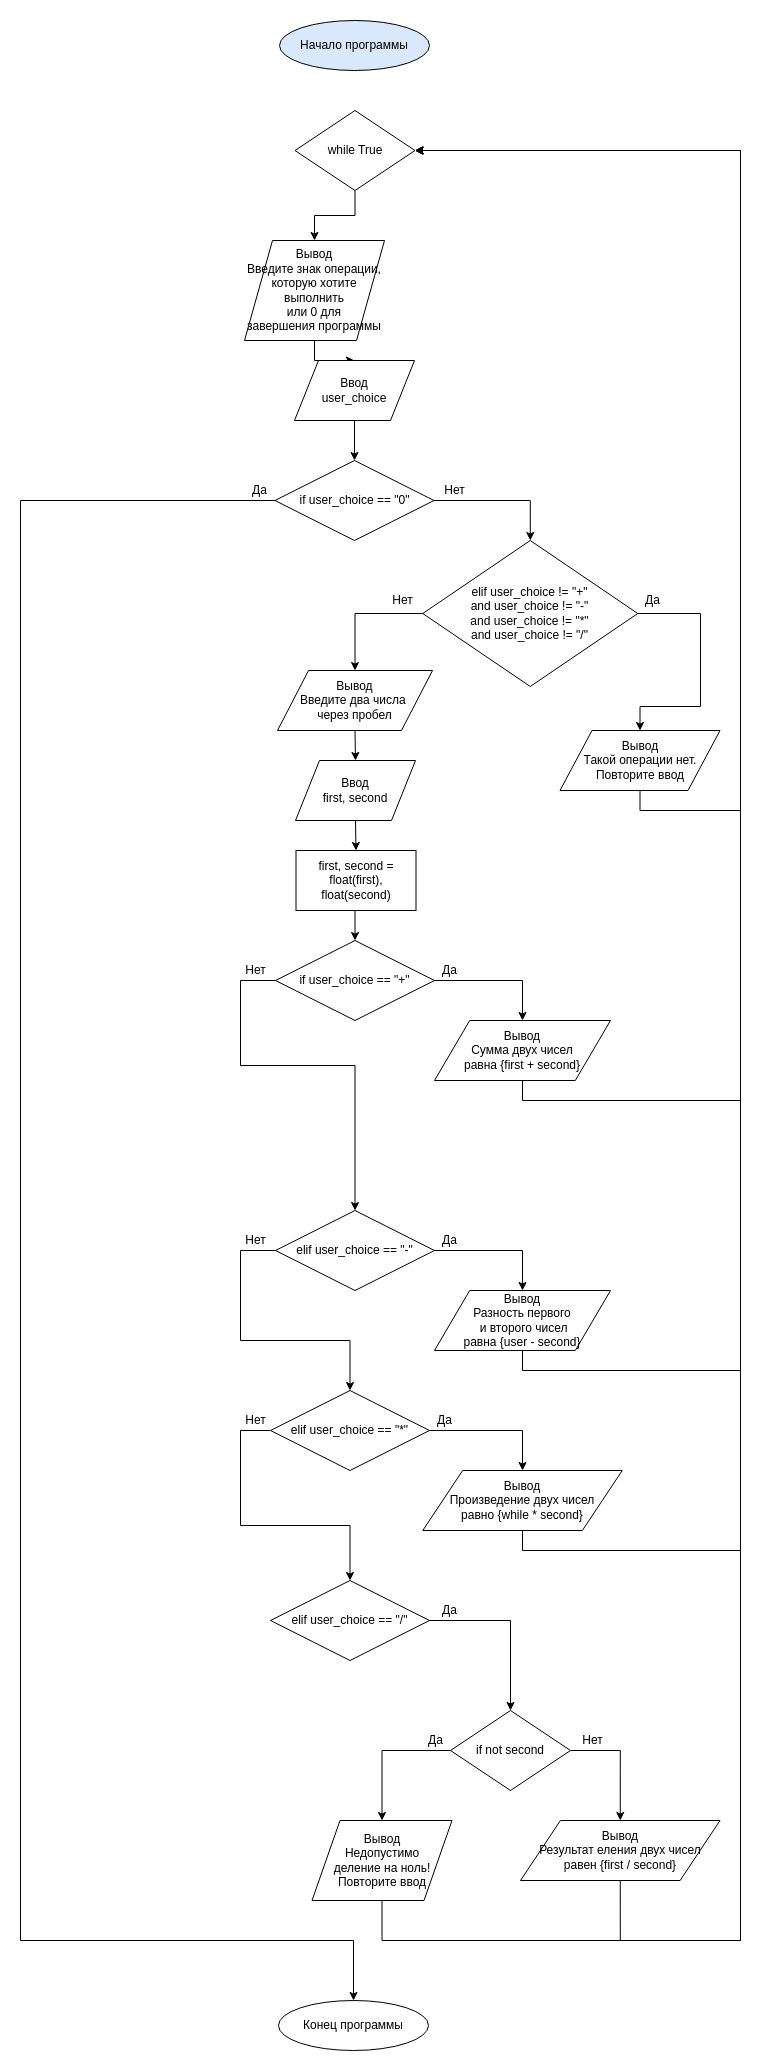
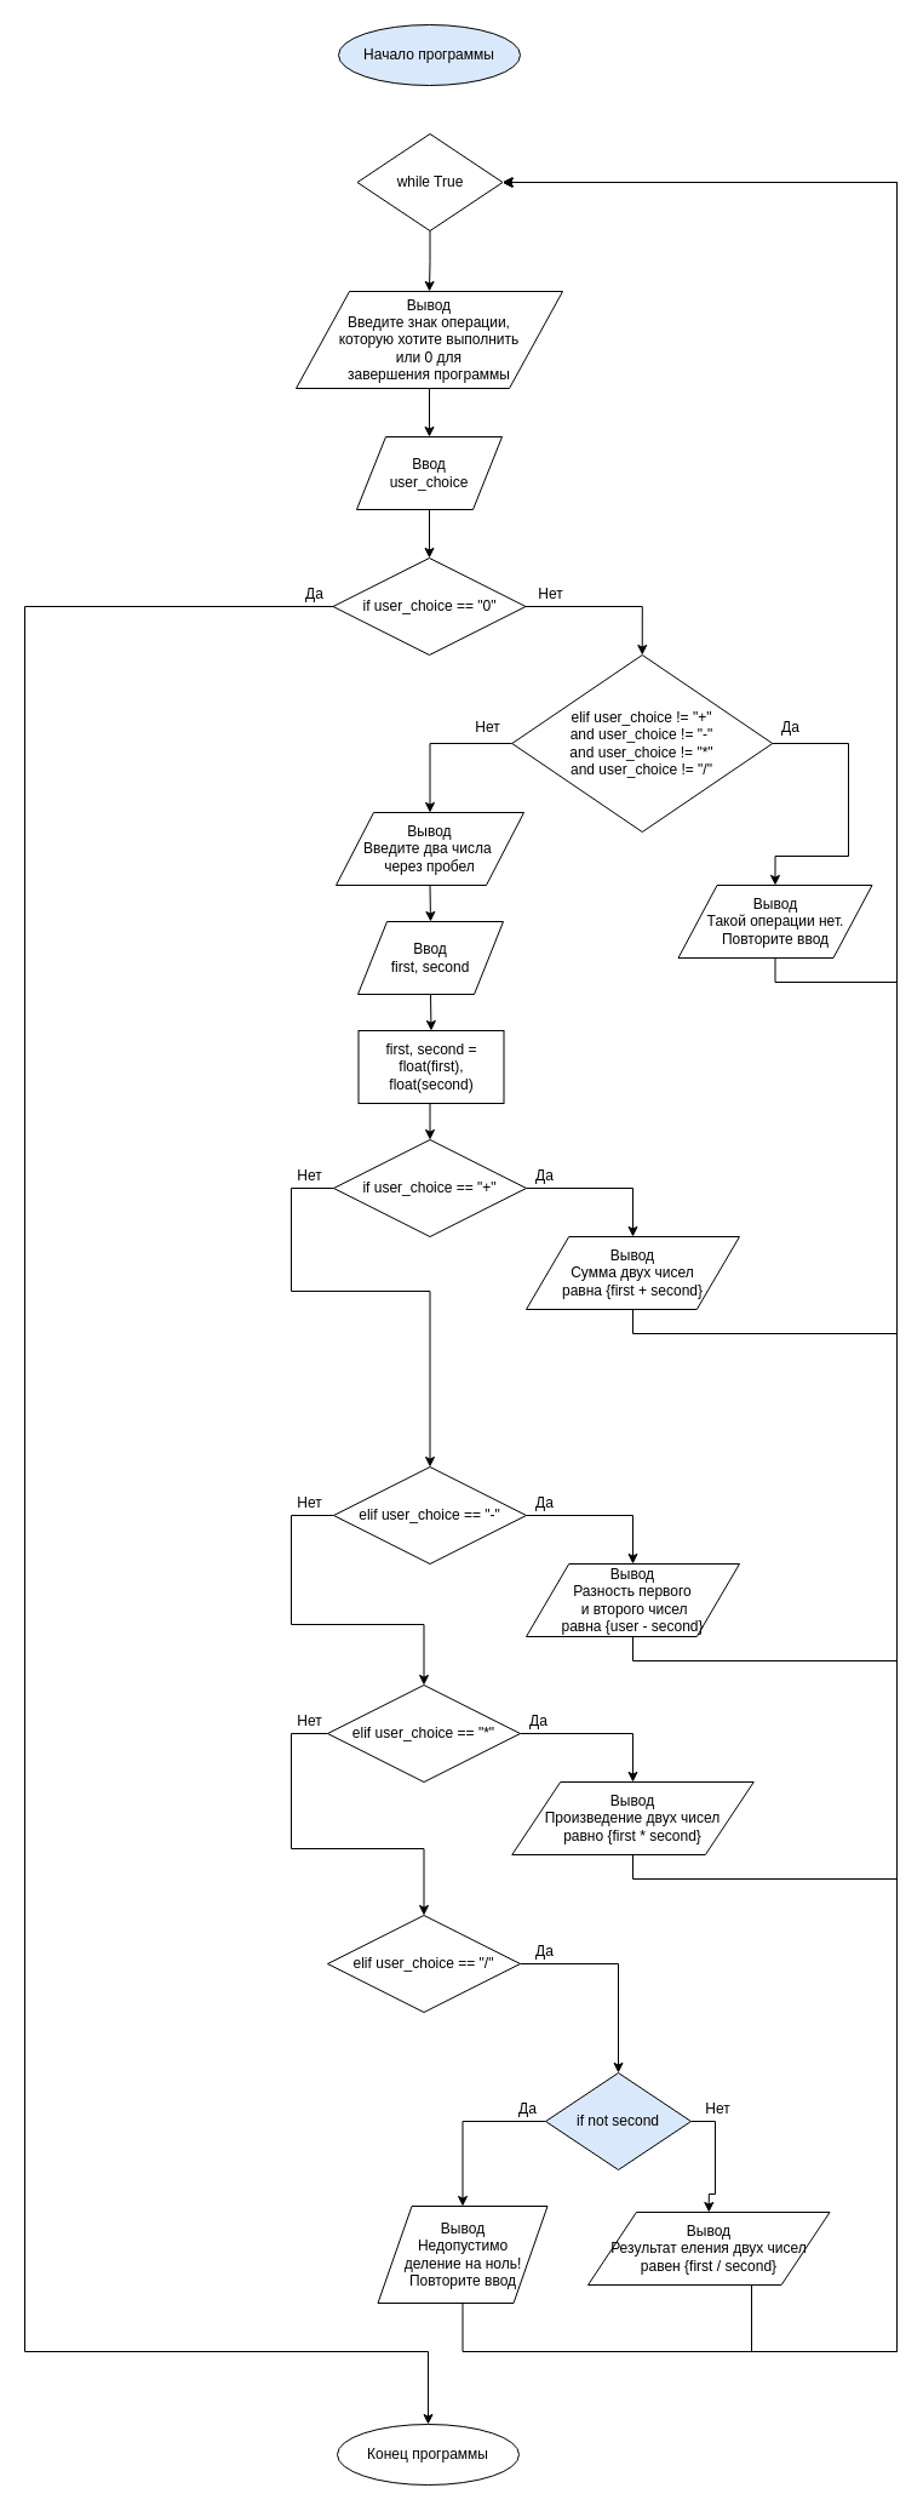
  <mxCell id="0" />
  <mxCell id="1" parent="0" />
  <mxCell id="2" value="Начало программы" style="ellipse;whiteSpace=wrap;html=1;fillColor=#dae8fc;" parent="1" vertex="1"><mxGeometry x="279" y="20" width="150" height="50" as="geometry" /></mxCell>
  <mxCell id="3" style="edgeStyle=orthogonalEdgeStyle;rounded=0;orthogonalLoop=1;jettySize=auto;html=1;exitX=0.5;exitY=1;exitDx=0;exitDy=0;entryX=0.5;entryY=0;entryDx=0;entryDy=0;" parent="1" source="4" target="6" edge="1"><mxGeometry relative="1" as="geometry" /></mxCell>
- <mxCell id="4" value="Вывод&lt;br&gt;Введите знак операции, &lt;br&gt;которую хотите выполнить &lt;br&gt;или 0 для &lt;br&gt;завершения программы" style="shape=parallelogram;perimeter=parallelogramPerimeter;whiteSpace=wrap;html=1;" parent="1" vertex="1"><mxGeometry x="244" y="240" width="140" height="100" as="geometry" /></mxCell>
+ <mxCell id="4" value="Вывод&lt;br&gt;Введите знак операции, &lt;br&gt;которую хотите выполнить &lt;br&gt;или 0 для &lt;br&gt;завершения программы" style="shape=parallelogram;perimeter=parallelogramPerimeter;whiteSpace=wrap;html=1;" parent="1" vertex="1"><mxGeometry x="244" y="240" width="220" height="80" as="geometry" /></mxCell>
  <mxCell id="5" style="edgeStyle=orthogonalEdgeStyle;rounded=0;orthogonalLoop=1;jettySize=auto;html=1;exitX=0.5;exitY=1;exitDx=0;exitDy=0;entryX=0.5;entryY=0;entryDx=0;entryDy=0;" parent="1" source="6" target="9" edge="1"><mxGeometry relative="1" as="geometry" /></mxCell>
  <mxCell id="6" value="Ввод&lt;br&gt;user_choice" style="shape=parallelogram;perimeter=parallelogramPerimeter;whiteSpace=wrap;html=1;" parent="1" vertex="1"><mxGeometry x="294" y="360" width="120" height="60" as="geometry" /></mxCell>
  <mxCell id="7" style="edgeStyle=orthogonalEdgeStyle;rounded=0;orthogonalLoop=1;jettySize=auto;html=1;exitX=0;exitY=0.5;exitDx=0;exitDy=0;entryX=0.5;entryY=0;entryDx=0;entryDy=0;" parent="1" source="9" target="52" edge="1"><mxGeometry relative="1" as="geometry"><Array as="points"><mxPoint x="20" y="500" /><mxPoint x="20" y="1940" /><mxPoint x="353" y="1940" /></Array></mxGeometry></mxCell>
  <mxCell id="8" style="edgeStyle=orthogonalEdgeStyle;rounded=0;orthogonalLoop=1;jettySize=auto;html=1;exitX=1;exitY=0.5;exitDx=0;exitDy=0;entryX=0.5;entryY=0;entryDx=0;entryDy=0;" parent="1" source="9" target="56" edge="1"><mxGeometry relative="1" as="geometry" /></mxCell>
  <mxCell id="9" value="if user_choice == &quot;0&quot;" style="rhombus;whiteSpace=wrap;html=1;" parent="1" vertex="1"><mxGeometry x="274.5" y="460" width="159" height="80" as="geometry" /></mxCell>
  <mxCell id="10" value="Нет" style="text;html=1;align=center;verticalAlign=middle;resizable=0;points=[];autosize=1;" parent="1" vertex="1"><mxGeometry x="433.5" y="480" width="40" height="20" as="geometry" /></mxCell>
  <mxCell id="11" style="edgeStyle=orthogonalEdgeStyle;rounded=0;orthogonalLoop=1;jettySize=auto;html=1;exitX=0.5;exitY=1;exitDx=0;exitDy=0;entryX=0.5;entryY=0;entryDx=0;entryDy=0;" parent="1" source="12" target="14" edge="1"><mxGeometry relative="1" as="geometry" /></mxCell>
  <mxCell id="12" value="Вывод&lt;br&gt;Введите два числа&amp;nbsp;&lt;br&gt;через пробел" style="shape=parallelogram;perimeter=parallelogramPerimeter;whiteSpace=wrap;html=1;" parent="1" vertex="1"><mxGeometry x="277" y="670" width="155" height="60" as="geometry" /></mxCell>
  <mxCell id="13" style="edgeStyle=orthogonalEdgeStyle;rounded=0;orthogonalLoop=1;jettySize=auto;html=1;exitX=0.5;exitY=1;exitDx=0;exitDy=0;entryX=0.5;entryY=0;entryDx=0;entryDy=0;" parent="1" source="14" target="38" edge="1"><mxGeometry relative="1" as="geometry" /></mxCell>
  <mxCell id="14" value="Ввод&lt;br&gt;first, second" style="shape=parallelogram;perimeter=parallelogramPerimeter;whiteSpace=wrap;html=1;" parent="1" vertex="1"><mxGeometry x="295" y="760" width="120" height="60" as="geometry" /></mxCell>
  <mxCell id="15" style="edgeStyle=orthogonalEdgeStyle;rounded=0;orthogonalLoop=1;jettySize=auto;html=1;exitX=1;exitY=0.5;exitDx=0;exitDy=0;entryX=0.5;entryY=0;entryDx=0;entryDy=0;" parent="1" source="17" target="20" edge="1"><mxGeometry relative="1" as="geometry" /></mxCell>
  <mxCell id="16" style="edgeStyle=orthogonalEdgeStyle;rounded=0;orthogonalLoop=1;jettySize=auto;html=1;exitX=0;exitY=0.5;exitDx=0;exitDy=0;entryX=0.5;entryY=0;entryDx=0;entryDy=0;" parent="1" source="17" target="30" edge="1"><mxGeometry relative="1" as="geometry"><Array as="points"><mxPoint x="240" y="980" /><mxPoint x="240" y="1065" /><mxPoint x="355" y="1065" /></Array></mxGeometry></mxCell>
  <mxCell id="17" value="if user_choice == &quot;+&quot;" style="rhombus;whiteSpace=wrap;html=1;" parent="1" vertex="1"><mxGeometry x="275" y="940" width="159" height="80" as="geometry" /></mxCell>
  <mxCell id="18" value="Да" style="text;html=1;align=center;verticalAlign=middle;resizable=0;points=[];autosize=1;" parent="1" vertex="1"><mxGeometry x="434" y="960" width="30" height="20" as="geometry" /></mxCell>
  <mxCell id="19" style="edgeStyle=orthogonalEdgeStyle;rounded=0;orthogonalLoop=1;jettySize=auto;html=1;exitX=0.5;exitY=1;exitDx=0;exitDy=0;entryX=1;entryY=0.5;entryDx=0;entryDy=0;" parent="1" source="20" target="51" edge="1"><mxGeometry relative="1" as="geometry"><Array as="points"><mxPoint x="522" y="1100" /><mxPoint x="740" y="1100" /><mxPoint x="740" y="150" /></Array></mxGeometry></mxCell>
  <mxCell id="20" value="Вывод&lt;br&gt;Сумма двух чисел&lt;br&gt;равна {first + second}" style="shape=parallelogram;perimeter=parallelogramPerimeter;whiteSpace=wrap;html=1;" parent="1" vertex="1"><mxGeometry x="434" y="1020" width="176" height="60" as="geometry" /></mxCell>
  <mxCell id="21" value="Да" style="text;html=1;align=center;verticalAlign=middle;resizable=0;points=[];autosize=1;" parent="1" vertex="1"><mxGeometry x="434" y="1230" width="30" height="20" as="geometry" /></mxCell>
  <mxCell id="22" value="Нет" style="text;html=1;align=center;verticalAlign=middle;resizable=0;points=[];autosize=1;" parent="1" vertex="1"><mxGeometry x="234.5" y="1230" width="40" height="20" as="geometry" /></mxCell>
  <mxCell id="23" style="edgeStyle=orthogonalEdgeStyle;rounded=0;orthogonalLoop=1;jettySize=auto;html=1;exitX=1;exitY=0.5;exitDx=0;exitDy=0;entryX=0.5;entryY=0;entryDx=0;entryDy=0;" parent="1" source="24" target="44" edge="1"><mxGeometry relative="1" as="geometry" /></mxCell>
  <mxCell id="24" value="elif user_choice == &quot;/&quot;" style="rhombus;whiteSpace=wrap;html=1;" parent="1" vertex="1"><mxGeometry x="270" y="1580" width="159" height="80" as="geometry" /></mxCell>
  <mxCell id="25" style="edgeStyle=orthogonalEdgeStyle;rounded=0;orthogonalLoop=1;jettySize=auto;html=1;exitX=1;exitY=0.5;exitDx=0;exitDy=0;entryX=0.5;entryY=0;entryDx=0;entryDy=0;" parent="1" source="27" target="35" edge="1"><mxGeometry relative="1" as="geometry" /></mxCell>
  <mxCell id="26" style="edgeStyle=orthogonalEdgeStyle;rounded=0;orthogonalLoop=1;jettySize=auto;html=1;exitX=0;exitY=0.5;exitDx=0;exitDy=0;entryX=0.5;entryY=0;entryDx=0;entryDy=0;" parent="1" source="27" target="24" edge="1"><mxGeometry relative="1" as="geometry"><Array as="points"><mxPoint x="240" y="1430" /><mxPoint x="240" y="1525" /><mxPoint x="350" y="1525" /></Array></mxGeometry></mxCell>
  <mxCell id="27" value="elif user_choice == &quot;*&quot;" style="rhombus;whiteSpace=wrap;html=1;" parent="1" vertex="1"><mxGeometry x="270" y="1390" width="159" height="80" as="geometry" /></mxCell>
  <mxCell id="28" style="edgeStyle=orthogonalEdgeStyle;rounded=0;orthogonalLoop=1;jettySize=auto;html=1;exitX=1;exitY=0.5;exitDx=0;exitDy=0;entryX=0.5;entryY=0;entryDx=0;entryDy=0;" parent="1" source="30" target="32" edge="1"><mxGeometry relative="1" as="geometry" /></mxCell>
  <mxCell id="29" style="edgeStyle=orthogonalEdgeStyle;rounded=0;orthogonalLoop=1;jettySize=auto;html=1;exitX=0;exitY=0.5;exitDx=0;exitDy=0;entryX=0.5;entryY=0;entryDx=0;entryDy=0;" parent="1" source="30" target="27" edge="1"><mxGeometry relative="1" as="geometry"><Array as="points"><mxPoint x="240" y="1250" /><mxPoint x="240" y="1340" /><mxPoint x="350" y="1340" /></Array></mxGeometry></mxCell>
  <mxCell id="30" value="elif user_choice == &quot;-&quot;" style="rhombus;whiteSpace=wrap;html=1;" parent="1" vertex="1"><mxGeometry x="275" y="1210" width="159" height="80" as="geometry" /></mxCell>
  <mxCell id="31" style="edgeStyle=orthogonalEdgeStyle;rounded=0;orthogonalLoop=1;jettySize=auto;html=1;exitX=0.5;exitY=1;exitDx=0;exitDy=0;entryX=1;entryY=0.5;entryDx=0;entryDy=0;" parent="1" source="32" target="51" edge="1"><mxGeometry relative="1" as="geometry"><Array as="points"><mxPoint x="522" y="1370" /><mxPoint x="740" y="1370" /><mxPoint x="740" y="150" /></Array></mxGeometry></mxCell>
  <mxCell id="32" value="Вывод&lt;br&gt;Разность первого&lt;br&gt;&amp;nbsp;и второго чисел&lt;br&gt;равна {user - second}" style="shape=parallelogram;perimeter=parallelogramPerimeter;whiteSpace=wrap;html=1;" parent="1" vertex="1"><mxGeometry x="434" y="1290" width="176" height="60" as="geometry" /></mxCell>
  <mxCell id="33" value="Нет" style="text;html=1;align=center;verticalAlign=middle;resizable=0;points=[];autosize=1;" parent="1" vertex="1"><mxGeometry x="234.5" y="960" width="40" height="20" as="geometry" /></mxCell>
  <mxCell id="34" style="edgeStyle=orthogonalEdgeStyle;rounded=0;orthogonalLoop=1;jettySize=auto;html=1;exitX=0.5;exitY=1;exitDx=0;exitDy=0;entryX=1;entryY=0.5;entryDx=0;entryDy=0;" parent="1" source="35" target="51" edge="1"><mxGeometry relative="1" as="geometry"><Array as="points"><mxPoint x="522" y="1550" /><mxPoint x="740" y="1550" /><mxPoint x="740" y="150" /></Array></mxGeometry></mxCell>
- <mxCell id="35" value="Вывод&lt;br&gt;Произведение двух чисел&lt;br&gt;равно {while * second}" style="shape=parallelogram;perimeter=parallelogramPerimeter;whiteSpace=wrap;html=1;" parent="1" vertex="1"><mxGeometry x="422.25" y="1470" width="199.5" height="60" as="geometry" /></mxCell>
+ <mxCell id="35" value="Вывод&lt;br&gt;Произведение двух чисел&lt;br&gt;равно {first * second}" style="shape=parallelogram;perimeter=parallelogramPerimeter;whiteSpace=wrap;html=1;" parent="1" vertex="1"><mxGeometry x="422.25" y="1470" width="199.5" height="60" as="geometry" /></mxCell>
  <mxCell id="36" value="Да" style="text;html=1;align=center;verticalAlign=middle;resizable=0;points=[];autosize=1;" parent="1" vertex="1"><mxGeometry x="429" y="1410" width="30" height="20" as="geometry" /></mxCell>
  <mxCell id="37" style="edgeStyle=orthogonalEdgeStyle;rounded=0;orthogonalLoop=1;jettySize=auto;html=1;exitX=0.5;exitY=1;exitDx=0;exitDy=0;entryX=0.5;entryY=0;entryDx=0;entryDy=0;" parent="1" source="38" target="17" edge="1"><mxGeometry relative="1" as="geometry" /></mxCell>
  <mxCell id="38" value="first, second = float(first), float(second)" style="rounded=0;whiteSpace=wrap;html=1;" parent="1" vertex="1"><mxGeometry x="295.5" y="850" width="120" height="60" as="geometry" /></mxCell>
  <mxCell id="39" value="Нет" style="text;html=1;align=center;verticalAlign=middle;resizable=0;points=[];autosize=1;" parent="1" vertex="1"><mxGeometry x="235" y="1410" width="40" height="20" as="geometry" /></mxCell>
  <mxCell id="40" style="edgeStyle=orthogonalEdgeStyle;rounded=0;orthogonalLoop=1;jettySize=auto;html=1;exitX=0.5;exitY=1;exitDx=0;exitDy=0;entryX=1;entryY=0.5;entryDx=0;entryDy=0;" parent="1" source="41" target="51" edge="1"><mxGeometry relative="1" as="geometry"><Array as="points"><mxPoint x="620" y="1940" /><mxPoint x="740" y="1940" /><mxPoint x="740" y="150" /></Array></mxGeometry></mxCell>
- <mxCell id="41" value="Вывод&lt;br&gt;Результат еления двух чисел&lt;br&gt;равен {first / second}" style="shape=parallelogram;perimeter=parallelogramPerimeter;whiteSpace=wrap;html=1;" parent="1" vertex="1"><mxGeometry x="520" y="1820" width="199.5" height="60" as="geometry" /></mxCell>
+ <mxCell id="41" value="Вывод&lt;br&gt;Результат еления двух чисел&lt;br&gt;равен {first / second}" style="shape=parallelogram;perimeter=parallelogramPerimeter;whiteSpace=wrap;html=1;" parent="1" vertex="1"><mxGeometry x="485" y="1825" width="199.5" height="60" as="geometry" /></mxCell>
  <mxCell id="42" style="edgeStyle=orthogonalEdgeStyle;rounded=0;orthogonalLoop=1;jettySize=auto;html=1;exitX=0;exitY=0.5;exitDx=0;exitDy=0;entryX=0.5;entryY=0;entryDx=0;entryDy=0;" parent="1" source="44" target="49" edge="1"><mxGeometry relative="1" as="geometry" /></mxCell>
  <mxCell id="43" style="edgeStyle=orthogonalEdgeStyle;rounded=0;orthogonalLoop=1;jettySize=auto;html=1;exitX=1;exitY=0.5;exitDx=0;exitDy=0;entryX=0.5;entryY=0;entryDx=0;entryDy=0;" parent="1" source="44" target="41" edge="1"><mxGeometry relative="1" as="geometry" /></mxCell>
- <mxCell id="44" value="if not second" style="rhombus;whiteSpace=wrap;html=1;" parent="1" vertex="1"><mxGeometry x="450" y="1710" width="120" height="80" as="geometry" /></mxCell>
+ <mxCell id="44" value="if not second" style="rhombus;whiteSpace=wrap;html=1;fillColor=#dae8fc;" parent="1" vertex="1"><mxGeometry x="450" y="1710" width="120" height="80" as="geometry" /></mxCell>
  <mxCell id="45" value="Да" style="text;html=1;align=center;verticalAlign=middle;resizable=0;points=[];autosize=1;" parent="1" vertex="1"><mxGeometry x="420" y="1730" width="30" height="20" as="geometry" /></mxCell>
  <mxCell id="46" value="Нет" style="text;html=1;align=center;verticalAlign=middle;resizable=0;points=[];autosize=1;" parent="1" vertex="1"><mxGeometry x="571.5" y="1730" width="40" height="20" as="geometry" /></mxCell>
  <mxCell id="47" value="Да" style="text;html=1;align=center;verticalAlign=middle;resizable=0;points=[];autosize=1;" parent="1" vertex="1"><mxGeometry x="433.5" y="1600" width="30" height="20" as="geometry" /></mxCell>
  <mxCell id="48" style="edgeStyle=orthogonalEdgeStyle;rounded=0;orthogonalLoop=1;jettySize=auto;html=1;exitX=0.5;exitY=1;exitDx=0;exitDy=0;entryX=1;entryY=0.5;entryDx=0;entryDy=0;" parent="1" source="49" target="51" edge="1"><mxGeometry relative="1" as="geometry"><Array as="points"><mxPoint x="382" y="1940" /><mxPoint x="740" y="1940" /><mxPoint x="740" y="150" /></Array></mxGeometry></mxCell>
  <mxCell id="49" value="Вывод&lt;br&gt;Недопустимо &lt;br&gt;деление на ноль!&lt;br&gt;Повторите ввод" style="shape=parallelogram;perimeter=parallelogramPerimeter;whiteSpace=wrap;html=1;" parent="1" vertex="1"><mxGeometry x="311.5" y="1820" width="140" height="80" as="geometry" /></mxCell>
  <mxCell id="50" style="edgeStyle=orthogonalEdgeStyle;rounded=0;orthogonalLoop=1;jettySize=auto;html=1;exitX=0.5;exitY=1;exitDx=0;exitDy=0;entryX=0.5;entryY=0;entryDx=0;entryDy=0;" parent="1" source="51" target="4" edge="1"><mxGeometry relative="1" as="geometry" /></mxCell>
  <mxCell id="51" value="while True" style="rhombus;whiteSpace=wrap;html=1;" parent="1" vertex="1"><mxGeometry x="294.5" y="110" width="120" height="80" as="geometry" /></mxCell>
  <mxCell id="52" value="Конец программы" style="ellipse;whiteSpace=wrap;html=1;" parent="1" vertex="1"><mxGeometry x="278" y="2000" width="150" height="50" as="geometry" /></mxCell>
  <mxCell id="53" value="Да" style="text;html=1;align=center;verticalAlign=middle;resizable=0;points=[];autosize=1;" parent="1" vertex="1"><mxGeometry x="244" y="480" width="30" height="20" as="geometry" /></mxCell>
  <mxCell id="54" style="edgeStyle=orthogonalEdgeStyle;rounded=0;orthogonalLoop=1;jettySize=auto;html=1;exitX=0;exitY=0.5;exitDx=0;exitDy=0;entryX=0.5;entryY=0;entryDx=0;entryDy=0;" parent="1" source="56" target="12" edge="1"><mxGeometry relative="1" as="geometry" /></mxCell>
  <mxCell id="55" style="edgeStyle=orthogonalEdgeStyle;rounded=0;orthogonalLoop=1;jettySize=auto;html=1;exitX=1;exitY=0.5;exitDx=0;exitDy=0;entryX=0.5;entryY=0;entryDx=0;entryDy=0;" parent="1" source="56" target="60" edge="1"><mxGeometry relative="1" as="geometry"><Array as="points"><mxPoint x="700" y="613" /><mxPoint x="700" y="706" /><mxPoint x="640" y="706" /></Array></mxGeometry></mxCell>
  <mxCell id="56" value="elif user_choice != &quot;+&quot; &lt;br&gt;and user_choice != &quot;-&quot;&lt;br&gt;and user_choice != &quot;*&quot;&lt;br&gt;and user_choice != &quot;/&quot;" style="rhombus;whiteSpace=wrap;html=1;" parent="1" vertex="1"><mxGeometry x="422.25" y="540" width="215" height="146" as="geometry" /></mxCell>
  <mxCell id="57" value="Да" style="text;html=1;align=center;verticalAlign=middle;resizable=0;points=[];autosize=1;" parent="1" vertex="1"><mxGeometry x="637.25" y="590" width="30" height="20" as="geometry" /></mxCell>
  <mxCell id="58" value="Нет" style="text;html=1;align=center;verticalAlign=middle;resizable=0;points=[];autosize=1;" parent="1" vertex="1"><mxGeometry x="382.25" y="590" width="40" height="20" as="geometry" /></mxCell>
  <mxCell id="59" style="edgeStyle=orthogonalEdgeStyle;rounded=0;orthogonalLoop=1;jettySize=auto;html=1;exitX=0.5;exitY=1;exitDx=0;exitDy=0;entryX=1;entryY=0.5;entryDx=0;entryDy=0;" parent="1" source="60" target="51" edge="1"><mxGeometry relative="1" as="geometry"><Array as="points"><mxPoint x="640" y="810" /><mxPoint x="740" y="810" /><mxPoint x="740" y="150" /></Array></mxGeometry></mxCell>
  <mxCell id="60" value="Вывод&lt;br&gt;Такой операции нет.&lt;br&gt;Повторите ввод" style="shape=parallelogram;perimeter=parallelogramPerimeter;whiteSpace=wrap;html=1;" parent="1" vertex="1"><mxGeometry x="559.5" y="730" width="160" height="60" as="geometry" /></mxCell>
